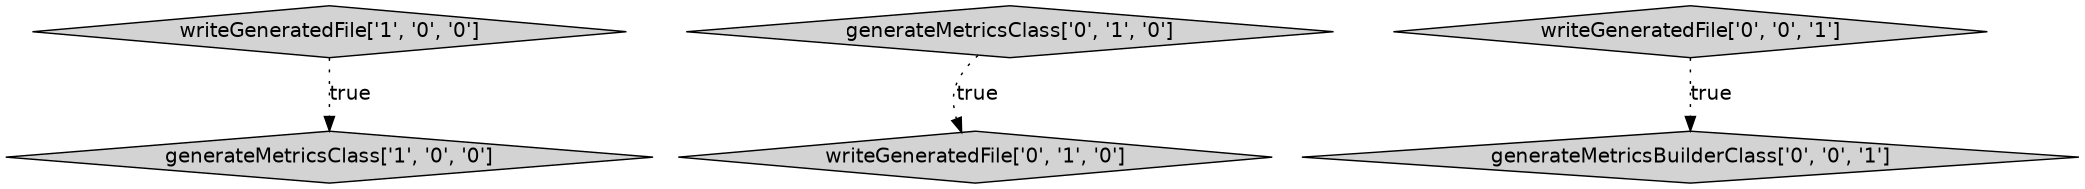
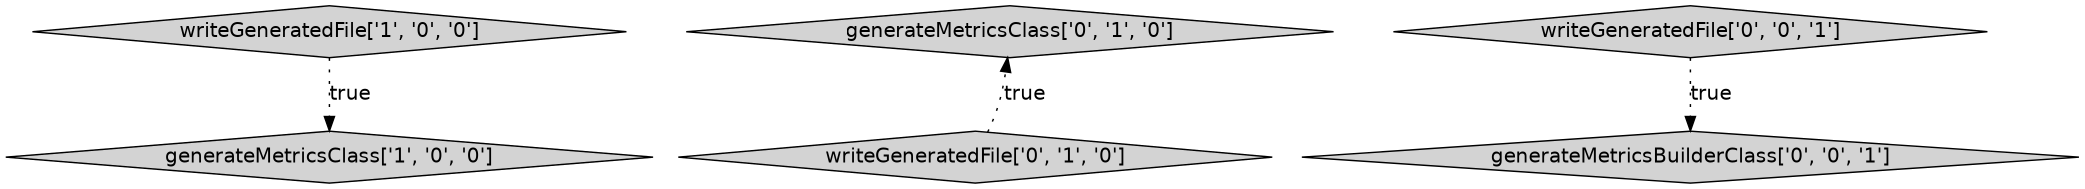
  digraph {
    fontname="DejaVu Sans"
    node [fillcolor=lightgray fontname="DejaVu Sans" shape=diamond style=filled]
    edge [fontname="DejaVu Sans" style=dotted]
    n1 [label="generateMetricsClass['1', '0', '0']"]
    n2 [label="writeGeneratedFile['1', '0', '0']"]
    n3 [label="generateMetricsClass['0', '1', '0']"]
    n4 [label="writeGeneratedFile['0', '1', '0']"]
    n5 [label="writeGeneratedFile['0', '0', '1']"]
    n6 [label="generateMetricsBuilderClass['0', '0', '1']"]
    n2 -> n1 [label=true]
-   n3 -> n4 [label=true]
+   n4 -> n3 [label=true]
    n5 -> n6 [label=true]
  }
